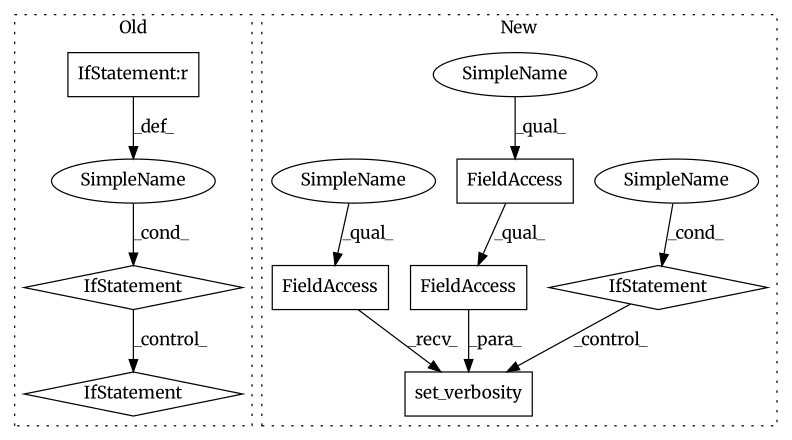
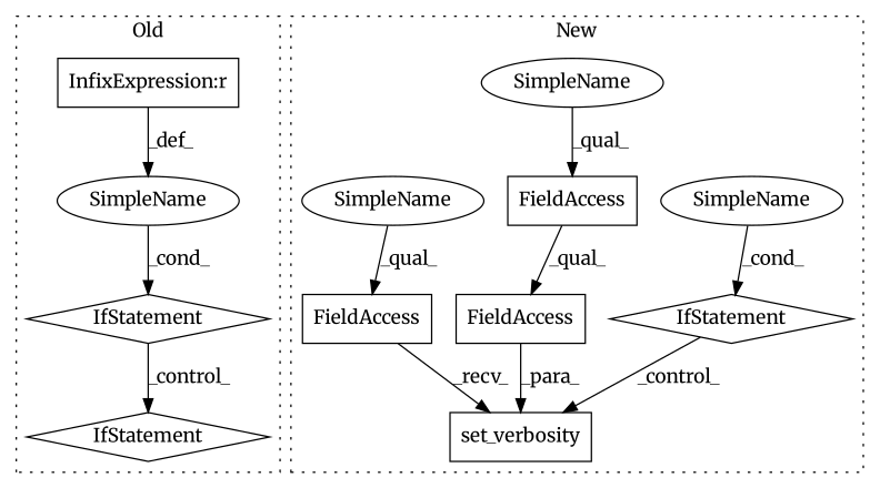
  digraph {
    fontname=Merriweather
    node [a=42 l="4,2" s=2413 shape=box fontname=Merriweather]
    edge [fontname=Merriweather]
    n1 [a=25 label=IfStatement s="1136,1164" shape=diamond]
-   n2 [a=27 l=4 label="IfStatement:r" s=1159]
+   n2 [a=27 l=4 label="InfixExpression:r" s=1159]
    n3 [a=25 label=IfStatement s="1224,1253" shape=diamond]
    n4 [label=SimpleName shape=ellipse l="" s=""]
    n5 [a=32 l="14,1" label=set_verbosity s="2399,2437"]
    n6 [a=22 l=24 label=FieldAccess]
    n7 [a=22 l=18 label=FieldAccess s=2380]
    n8 [a=22 l=18 label=FieldAccess]
    n9 [a=25 label=IfStatement s="2344,2370" shape=diamond]
    n10 [label=SimpleName shape=ellipse l="" s=""]
    n11 [l=10 label=SimpleName shape=ellipse]
    n12 [l=10 label=SimpleName s=2380 shape=ellipse]
    subgraph cluster_1 {
      label=Old
      style=dotted
      n1
      n2
      n3
      n4
    }
    subgraph cluster_2 {
      label=New
      style=dotted
      n5
      n6
      n7
      n8
      n9
      n10
      n11
      n12
    }
    n1 -> n3 [label=_control_]
    n2 -> n4 [label=_def_]
    n4 -> n1 [label=_cond_]
    n6 -> n5 [label=_para_]
    n7 -> n5 [label=_recv_]
    n8 -> n6 [label=_qual_]
    n9 -> n5 [label=_control_]
    n10 -> n9 [label=_cond_]
    n11 -> n8 [label=_qual_]
    n12 -> n7 [label=_qual_]
  }
